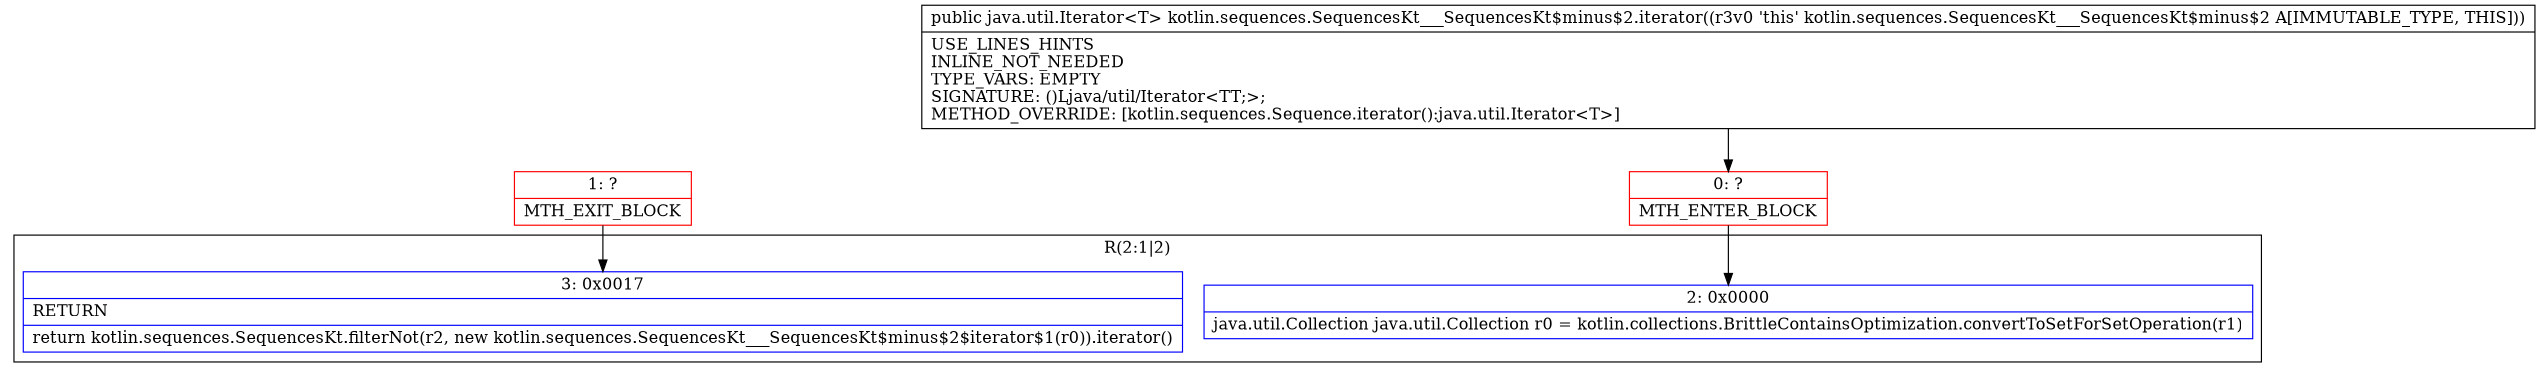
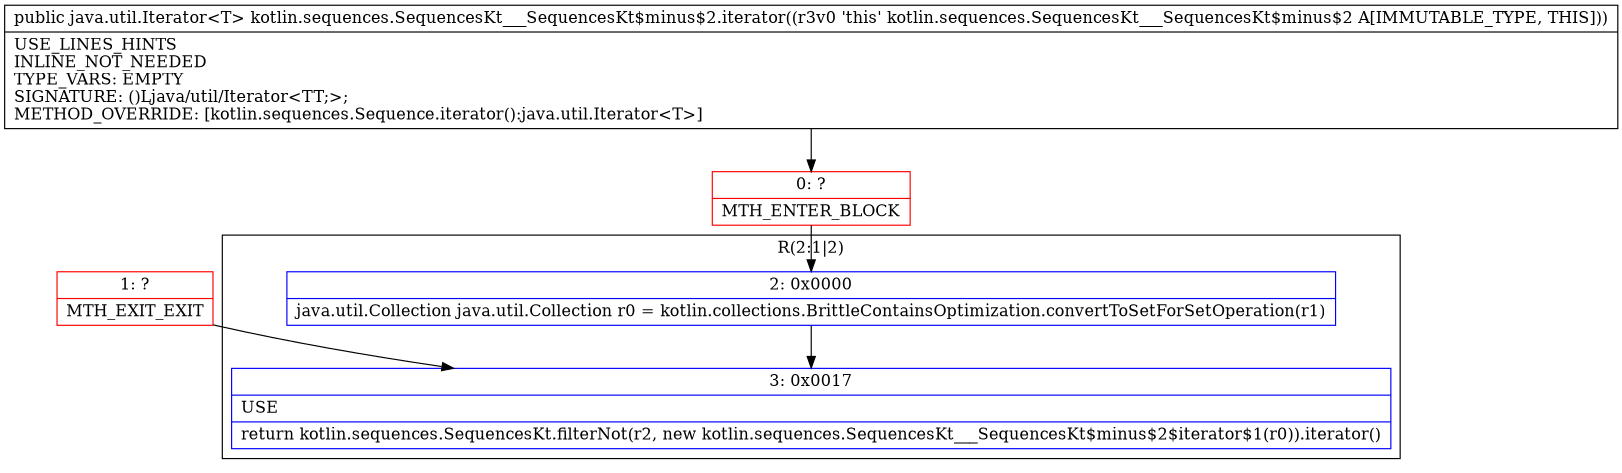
  digraph {
    node [color=blue shape=record]
    n1 [label="{2\:\ 0x0000|java.util.Collection java.util.Collection r0 = kotlin.collections.BrittleContainsOptimization.convertToSetForSetOperation(r1)\l}"]
-   n2 [label="{3\:\ 0x0017|RETURN\l|return kotlin.sequences.SequencesKt.filterNot(r2, new kotlin.sequences.SequencesKt___SequencesKt$minus$2$iterator$1(r0)).iterator()\l}"]
-   n3 [color=red label="{1\:\ ?|MTH_EXIT_BLOCK\l}"]
+   n2 [label="{3\:\ 0x0017|USE\l|return kotlin.sequences.SequencesKt.filterNot(r2, new kotlin.sequences.SequencesKt___SequencesKt$minus$2$iterator$1(r0)).iterator()\l}"]
+   n3 [color=red label="{1\:\ ?|MTH_EXIT_EXIT\l}"]
    n4 [color=red label="{0\:\ ?|MTH_ENTER_BLOCK\l}"]
    n5 [label="{public java.util.Iterator\<T\> kotlin.sequences.SequencesKt___SequencesKt$minus$2.iterator((r3v0 'this' kotlin.sequences.SequencesKt___SequencesKt$minus$2 A[IMMUTABLE_TYPE, THIS]))  | USE_LINES_HINTS\lINLINE_NOT_NEEDED\lTYPE_VARS: EMPTY\lSIGNATURE: ()Ljava\/util\/Iterator\<TT;\>;\lMETHOD_OVERRIDE: [kotlin.sequences.Sequence.iterator():java.util.Iterator\<T\>]\l}" color=""]
    subgraph cluster_1 {
      label="R(2:1|2)"
      n1
      n2
    }
+   n1 -> n2
    n3 -> n2
    n4 -> n1
    n5 -> n4
  }
